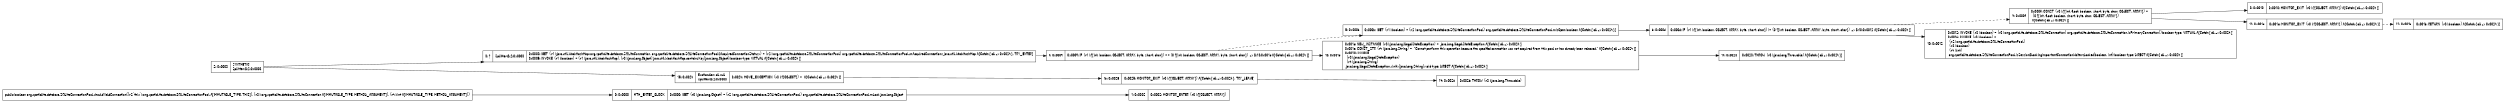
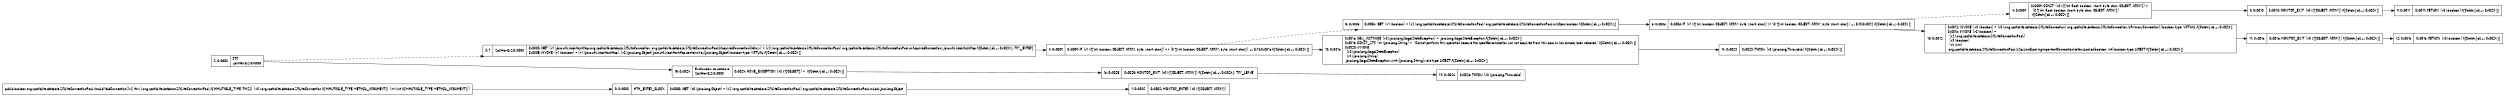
  digraph {
    fontname="Patrick Hand"
    rankdir=LR
    node [fontname="Patrick Hand" shape=record]
    edge [fontname="Patrick Hand"]
    n1 [label="{0\:\ 0x0000|MTH_ENTER_BLOCK\l|0x0000: IGET  (r0 I:java.lang.Object) = (r2 I:org.spatialite.database.SQLiteConnectionPool) org.spatialite.database.SQLiteConnectionPool.mLock java.lang.Object \l}"]
    n2 [label="{1\:\ 0x0002|0x0002: MONITOR_ENTER  (r0 I:?[OBJECT, ARRAY]) \l}"]
-   n3 [label="{2\:\ 0x0003|SYNTHETIC\lSplitter:B:2:0x0003\l}"]
+   n3 [label="{2\:\ 0x0003|STR\lSplitter:B:2:0x0003\l}"]
    n4 [label="{3\:\ ?|Splitter:B:2:0x0003\l|0x0003: IGET  (r1 I:java.util.WeakHashMap\<org.spatialite.database.SQLiteConnection, org.spatialite.database.SQLiteConnectionPool$AcquiredConnectionStatus\>) = (r2 I:org.spatialite.database.SQLiteConnectionPool) org.spatialite.database.SQLiteConnectionPool.mAcquiredConnections java.util.WeakHashMap A[Catch:\{ all \-\> 0x0024 \}, TRY_ENTER]\l0x0005: INVOKE  (r1 I:boolean) = (r1 I:java.util.WeakHashMap), (r3 I:java.lang.Object) java.util.WeakHashMap.containsKey(java.lang.Object):boolean type: VIRTUAL A[Catch:\{ all \-\> 0x0024 \}]\l}"]
-   n5 [label="{15\:\ 0x0024|ExcHandler: all null\lSplitter:B:2:0x0003\l|0x0024: MOVE_EXCEPTION  (r3 I:?[OBJECT]) =  A[Catch:\{ all \-\> 0x0024 \}]\l}"]
+   n5 [label="{15\:\ 0x0024|ExcHandler: all database\lSplitter:B:2:0x0003\l|0x0024: MOVE_EXCEPTION  (r3 I:?[OBJECT]) =  A[Catch:\{ all \-\> 0x0024 \}]\l}"]
    n6 [label="{4\:\ 0x0009|0x0009: IF  (r1 I:?[int, boolean, OBJECT, ARRAY, byte, short, char]) == (0 ?[int, boolean, OBJECT, ARRAY, byte, short, char])  \-\> B:13:0x001c A[Catch:\{ all \-\> 0x0024 \}]\l}"]
    n7 [label="{16\:\ 0x0025|0x0025: MONITOR_EXIT  (r0 I:?[OBJECT, ARRAY]) A[Catch:\{ all \-\> 0x0024 \}, TRY_LEAVE]\l}"]
    n8 [label="{5\:\ 0x000b|0x000b: IGET  (r1 I:boolean) = (r2 I:org.spatialite.database.SQLiteConnectionPool) org.spatialite.database.SQLiteConnectionPool.mIsOpen boolean A[Catch:\{ all \-\> 0x0024 \}]\l}"]
    n9 [label="{13\:\ 0x001c|0x001c: NEW_INSTANCE  (r3 I:java.lang.IllegalStateException) =  java.lang.IllegalStateException A[Catch:\{ all \-\> 0x0024 \}]\l0x001e: CONST_STR  (r4 I:java.lang.String) =  \"Cannot perform this operation because the specified connection was not acquired from this pool or has already been released.\" A[Catch:\{ all \-\> 0x0024 \}]\l0x0020: INVOKE  \l  (r3 I:java.lang.IllegalStateException)\l  (r4 I:java.lang.String)\l java.lang.IllegalStateException.\<init\>(java.lang.String):void type: DIRECT A[Catch:\{ all \-\> 0x0024 \}]\l}"]
    n10 [label="{6\:\ 0x000d|0x000d: IF  (r1 I:?[int, boolean, OBJECT, ARRAY, byte, short, char]) != (0 ?[int, boolean, OBJECT, ARRAY, byte, short, char])  \-\> B:10:0x0012 A[Catch:\{ all \-\> 0x0024 \}]\l}"]
    n11 [label="{14\:\ 0x0023|0x0023: THROW  (r3 I:java.lang.Throwable) A[Catch:\{ all \-\> 0x0024 \}]\l}"]
    n12 [label="{7\:\ 0x000f|0x000f: CONST  (r3 I:?[int, float, boolean, short, byte, char, OBJECT, ARRAY]) = \l  (0 ?[int, float, boolean, short, byte, char, OBJECT, ARRAY])\l A[Catch:\{ all \-\> 0x0024 \}]\l}"]
    n13 [label="{10\:\ 0x0012|0x0012: INVOKE  (r3 I:boolean) = (r3 I:org.spatialite.database.SQLiteConnection) org.spatialite.database.SQLiteConnection.isPrimaryConnection():boolean type: VIRTUAL A[Catch:\{ all \-\> 0x0024 \}]\l0x0016: INVOKE  (r3 I:boolean) = \l  (r2 I:org.spatialite.database.SQLiteConnectionPool)\l  (r3 I:boolean)\l  (r4 I:int)\l org.spatialite.database.SQLiteConnectionPool.isSessionBlockingImportantConnectionWaitersLocked(boolean, int):boolean type: DIRECT A[Catch:\{ all \-\> 0x0024 \}]\l}"]
    n14 [label="{8\:\ 0x0010|0x0010: MONITOR_EXIT  (r0 I:?[OBJECT, ARRAY]) A[Catch:\{ all \-\> 0x0024 \}]\l}"]
    n15 [label="{11\:\ 0x001a|0x001a: MONITOR_EXIT  (r0 I:?[OBJECT, ARRAY]) A[Catch:\{ all \-\> 0x0024 \}]\l}"]
+   n16 [label="{9\:\ 0x0011|0x0011: RETURN  (r3 I:boolean) A[Catch:\{ all \-\> 0x0024 \}]\l}"]
    n17 [label="{12\:\ 0x001b|0x001b: RETURN  (r3 I:boolean) A[Catch:\{ all \-\> 0x0024 \}]\l}"]
    n18 [label="{17\:\ 0x0026|0x0026: THROW  (r3 I:java.lang.Throwable) \l}"]
    n19 [label="{public boolean org.spatialite.database.SQLiteConnectionPool.shouldYieldConnection((r2 'this' I:org.spatialite.database.SQLiteConnectionPool A[IMMUTABLE_TYPE, THIS]), (r3 I:org.spatialite.database.SQLiteConnection A[IMMUTABLE_TYPE, METHOD_ARGUMENT]), (r4 I:int A[IMMUTABLE_TYPE, METHOD_ARGUMENT])) }"]
    n1 -> n2
-   n3 -> n4
+   n3 -> n4 [style=dashed]
    n3 -> n5
    n4 -> n6
    n5 -> n7
    n6 -> n8 [style=dashed]
    n6 -> n9
    n7 -> n18
    n8 -> n10
    n9 -> n11
    n10 -> n12 [style=dashed]
    n10 -> n13
    n12 -> n14
-   n12 -> n15
-   n15 -> n17 [style=dashed]
+   n13 -> n15
+   n14 -> n16
+   n15 -> n17
    n19 -> n1
  }
